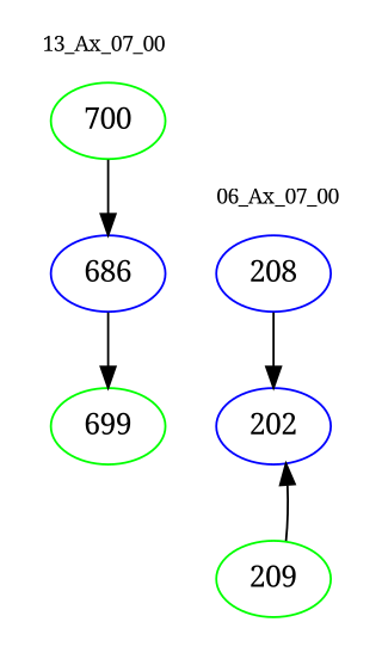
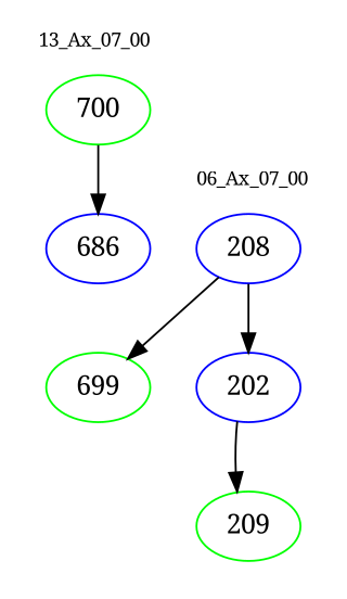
  digraph {
    fontname="Noto Serif"
    node [color=green fontname="Noto Serif"]
    edge [color=black fontname="Noto Serif"]
    n1 [label=700]
    n2 [color=blue label=686]
    n3 [label=699]
    n4 [color=blue label=208]
    n5 [color=blue label=202]
    n6 [label=209]
    subgraph cluster_1 {
      color=white
      fontsize=10
      label="13_Ax_07_00"
      n1
      n2
      n3
    }
    subgraph cluster_2 {
      color=white
      fontsize=10
      label="06_Ax_07_00"
      n4
      n5
      n6
    }
    n1 -> n2
-   n2 -> n3
+   n4 -> n3
    n4 -> n5
-   n6 -> n5
+   n5 -> n6
  }
